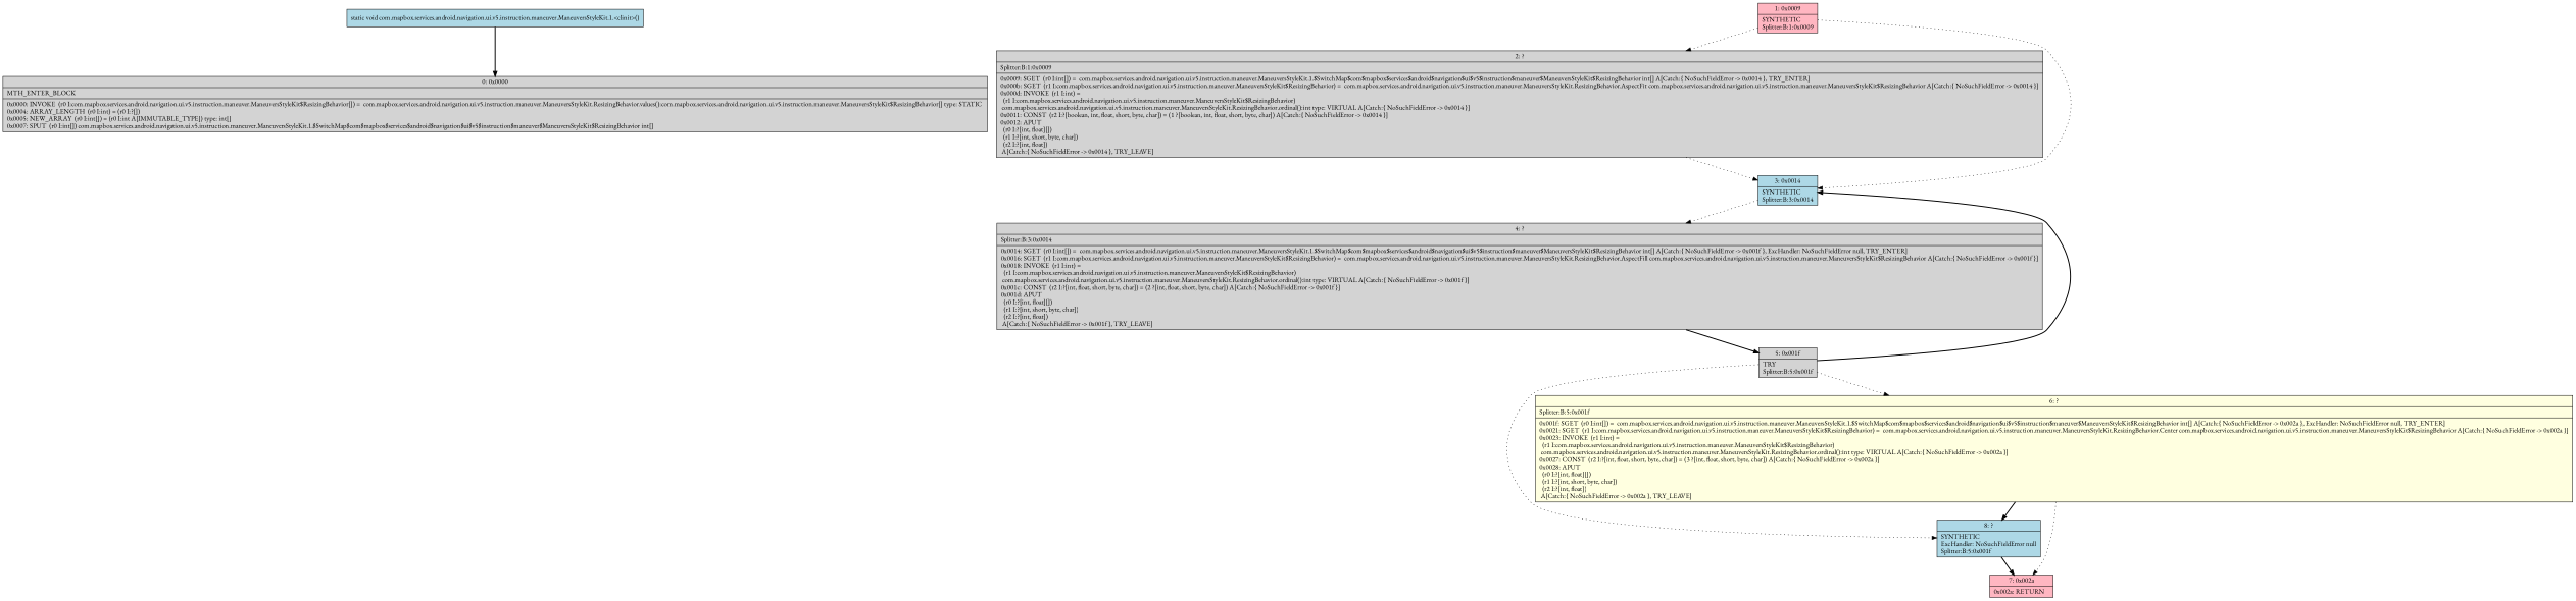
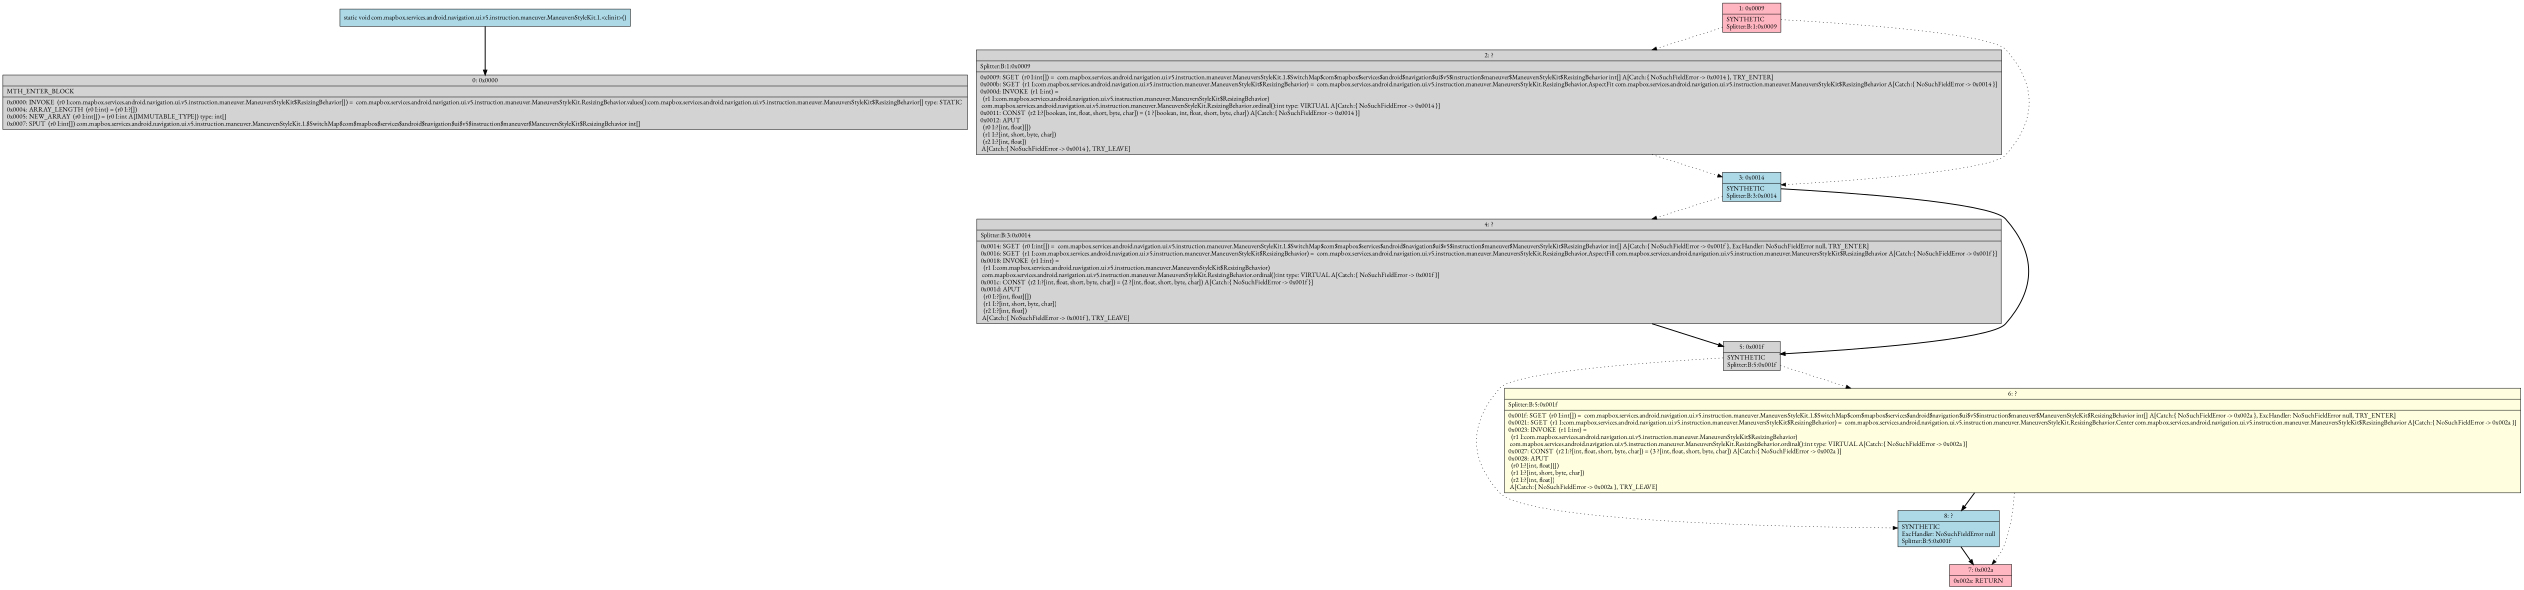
  digraph {
    fontname="EB Garamond"
    node [fillcolor=lightgrey fontname="EB Garamond" shape=record style=filled]
    edge [fontname="EB Garamond" style=dotted]
    n1 [label="{0\:\ 0x0000|MTH_ENTER_BLOCK\l|0x0000: INVOKE  (r0 I:com.mapbox.services.android.navigation.ui.v5.instruction.maneuver.ManeuversStyleKit$ResizingBehavior[]) =  com.mapbox.services.android.navigation.ui.v5.instruction.maneuver.ManeuversStyleKit.ResizingBehavior.values():com.mapbox.services.android.navigation.ui.v5.instruction.maneuver.ManeuversStyleKit$ResizingBehavior[] type: STATIC \l0x0004: ARRAY_LENGTH  (r0 I:int) = (r0 I:?[]) \l0x0005: NEW_ARRAY  (r0 I:int[]) = (r0 I:int A[IMMUTABLE_TYPE]) type: int[] \l0x0007: SPUT  (r0 I:int[]) com.mapbox.services.android.navigation.ui.v5.instruction.maneuver.ManeuversStyleKit.1.$SwitchMap$com$mapbox$services$android$navigation$ui$v5$instruction$maneuver$ManeuversStyleKit$ResizingBehavior int[] \l}"]
    n2 [fillcolor=lightpink label="{1\:\ 0x0009|SYNTHETIC\lSplitter:B:1:0x0009\l}"]
    n3 [label="{2\:\ ?|Splitter:B:1:0x0009\l|0x0009: SGET  (r0 I:int[]) =  com.mapbox.services.android.navigation.ui.v5.instruction.maneuver.ManeuversStyleKit.1.$SwitchMap$com$mapbox$services$android$navigation$ui$v5$instruction$maneuver$ManeuversStyleKit$ResizingBehavior int[] A[Catch:\{ NoSuchFieldError \-\> 0x0014 \}, TRY_ENTER]\l0x000b: SGET  (r1 I:com.mapbox.services.android.navigation.ui.v5.instruction.maneuver.ManeuversStyleKit$ResizingBehavior) =  com.mapbox.services.android.navigation.ui.v5.instruction.maneuver.ManeuversStyleKit.ResizingBehavior.AspectFit com.mapbox.services.android.navigation.ui.v5.instruction.maneuver.ManeuversStyleKit$ResizingBehavior A[Catch:\{ NoSuchFieldError \-\> 0x0014 \}]\l0x000d: INVOKE  (r1 I:int) = \l  (r1 I:com.mapbox.services.android.navigation.ui.v5.instruction.maneuver.ManeuversStyleKit$ResizingBehavior)\l com.mapbox.services.android.navigation.ui.v5.instruction.maneuver.ManeuversStyleKit.ResizingBehavior.ordinal():int type: VIRTUAL A[Catch:\{ NoSuchFieldError \-\> 0x0014 \}]\l0x0011: CONST  (r2 I:?[boolean, int, float, short, byte, char]) = (1 ?[boolean, int, float, short, byte, char]) A[Catch:\{ NoSuchFieldError \-\> 0x0014 \}]\l0x0012: APUT  \l  (r0 I:?[int, float][])\l  (r1 I:?[int, short, byte, char])\l  (r2 I:?[int, float])\l A[Catch:\{ NoSuchFieldError \-\> 0x0014 \}, TRY_LEAVE]\l}"]
    n4 [fillcolor=lightblue label="{3\:\ 0x0014|SYNTHETIC\lSplitter:B:3:0x0014\l}"]
    n5 [label="{4\:\ ?|Splitter:B:3:0x0014\l|0x0014: SGET  (r0 I:int[]) =  com.mapbox.services.android.navigation.ui.v5.instruction.maneuver.ManeuversStyleKit.1.$SwitchMap$com$mapbox$services$android$navigation$ui$v5$instruction$maneuver$ManeuversStyleKit$ResizingBehavior int[] A[Catch:\{ NoSuchFieldError \-\> 0x001f \}, ExcHandler: NoSuchFieldError null, TRY_ENTER]\l0x0016: SGET  (r1 I:com.mapbox.services.android.navigation.ui.v5.instruction.maneuver.ManeuversStyleKit$ResizingBehavior) =  com.mapbox.services.android.navigation.ui.v5.instruction.maneuver.ManeuversStyleKit.ResizingBehavior.AspectFill com.mapbox.services.android.navigation.ui.v5.instruction.maneuver.ManeuversStyleKit$ResizingBehavior A[Catch:\{ NoSuchFieldError \-\> 0x001f \}]\l0x0018: INVOKE  (r1 I:int) = \l  (r1 I:com.mapbox.services.android.navigation.ui.v5.instruction.maneuver.ManeuversStyleKit$ResizingBehavior)\l com.mapbox.services.android.navigation.ui.v5.instruction.maneuver.ManeuversStyleKit.ResizingBehavior.ordinal():int type: VIRTUAL A[Catch:\{ NoSuchFieldError \-\> 0x001f \}]\l0x001c: CONST  (r2 I:?[int, float, short, byte, char]) = (2 ?[int, float, short, byte, char]) A[Catch:\{ NoSuchFieldError \-\> 0x001f \}]\l0x001d: APUT  \l  (r0 I:?[int, float][])\l  (r1 I:?[int, short, byte, char])\l  (r2 I:?[int, float])\l A[Catch:\{ NoSuchFieldError \-\> 0x001f \}, TRY_LEAVE]\l}"]
-   n6 [label="{5\:\ 0x001f|TRY\lSplitter:B:5:0x001f\l}"]
+   n6 [label="{5\:\ 0x001f|SYNTHETIC\lSplitter:B:5:0x001f\l}"]
    n7 [fillcolor=lightyellow label="{6\:\ ?|Splitter:B:5:0x001f\l|0x001f: SGET  (r0 I:int[]) =  com.mapbox.services.android.navigation.ui.v5.instruction.maneuver.ManeuversStyleKit.1.$SwitchMap$com$mapbox$services$android$navigation$ui$v5$instruction$maneuver$ManeuversStyleKit$ResizingBehavior int[] A[Catch:\{ NoSuchFieldError \-\> 0x002a \}, ExcHandler: NoSuchFieldError null, TRY_ENTER]\l0x0021: SGET  (r1 I:com.mapbox.services.android.navigation.ui.v5.instruction.maneuver.ManeuversStyleKit$ResizingBehavior) =  com.mapbox.services.android.navigation.ui.v5.instruction.maneuver.ManeuversStyleKit.ResizingBehavior.Center com.mapbox.services.android.navigation.ui.v5.instruction.maneuver.ManeuversStyleKit$ResizingBehavior A[Catch:\{ NoSuchFieldError \-\> 0x002a \}]\l0x0023: INVOKE  (r1 I:int) = \l  (r1 I:com.mapbox.services.android.navigation.ui.v5.instruction.maneuver.ManeuversStyleKit$ResizingBehavior)\l com.mapbox.services.android.navigation.ui.v5.instruction.maneuver.ManeuversStyleKit.ResizingBehavior.ordinal():int type: VIRTUAL A[Catch:\{ NoSuchFieldError \-\> 0x002a \}]\l0x0027: CONST  (r2 I:?[int, float, short, byte, char]) = (3 ?[int, float, short, byte, char]) A[Catch:\{ NoSuchFieldError \-\> 0x002a \}]\l0x0028: APUT  \l  (r0 I:?[int, float][])\l  (r1 I:?[int, short, byte, char])\l  (r2 I:?[int, float])\l A[Catch:\{ NoSuchFieldError \-\> 0x002a \}, TRY_LEAVE]\l}"]
    n8 [fillcolor=lightblue label="{8\:\ ?|SYNTHETIC\lExcHandler: NoSuchFieldError null\lSplitter:B:5:0x001f\l}"]
    n9 [fillcolor=lightpink label="{7\:\ 0x002a|0x002a: RETURN   \l}"]
    n10 [fillcolor=lightblue label="{static void com.mapbox.services.android.navigation.ui.v5.instruction.maneuver.ManeuversStyleKit.1.\<clinit\>() }"]
    n2 -> n3
    n2 -> n4
    n3 -> n4
    n4 -> n5
-   n6 -> n4 [style=bold]
+   n4 -> n6 [style=bold]
    n5 -> n6 [style=bold]
    n6 -> n7
    n6 -> n8
    n7 -> n8 [style=bold]
    n7 -> n9
    n8 -> n9 [style=bold]
    n10 -> n1 [style=bold]
  }
